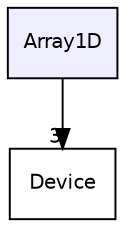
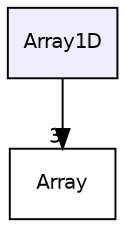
  digraph {
    compound=true
    node [fontname=Helvetica fontsize=10 shape=box]
    n1 [fillcolor="#eeeeff" label=Array1D pencolor=black style=filled]
-   n2 [label=Device]
+   n2 [label=Array]
    n1 -> n2 [headlabel=3 labeldistance=1.5 labelfontname=Helvetica labelfontsize=10]
  }
